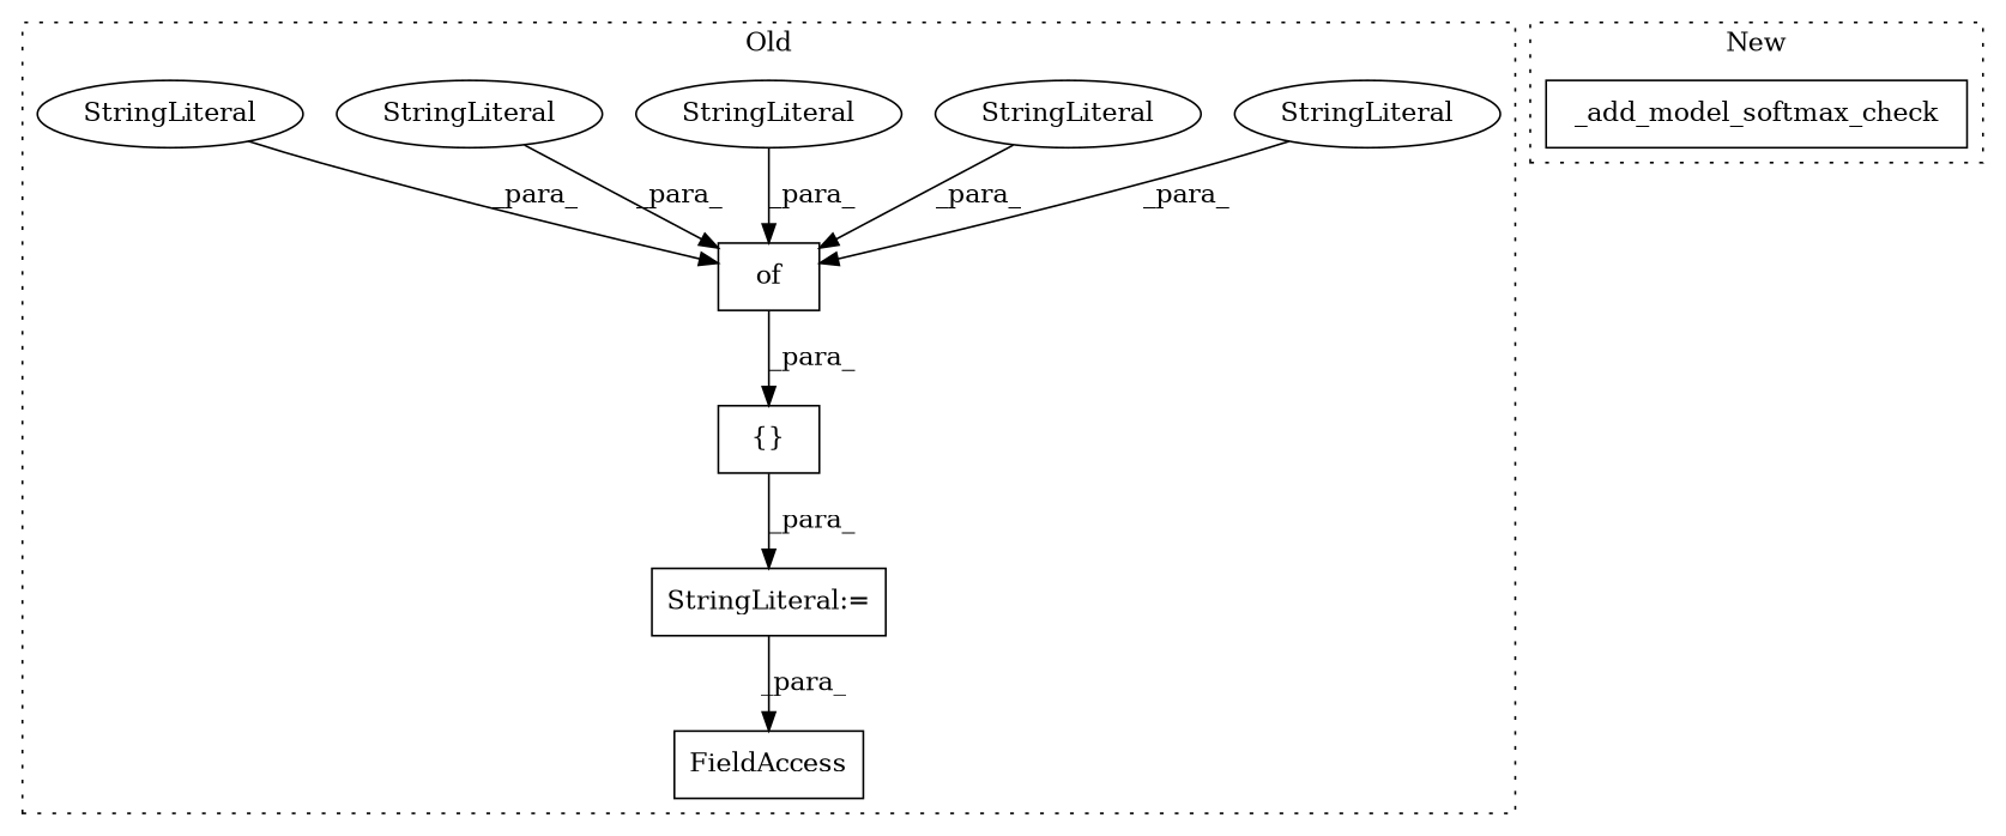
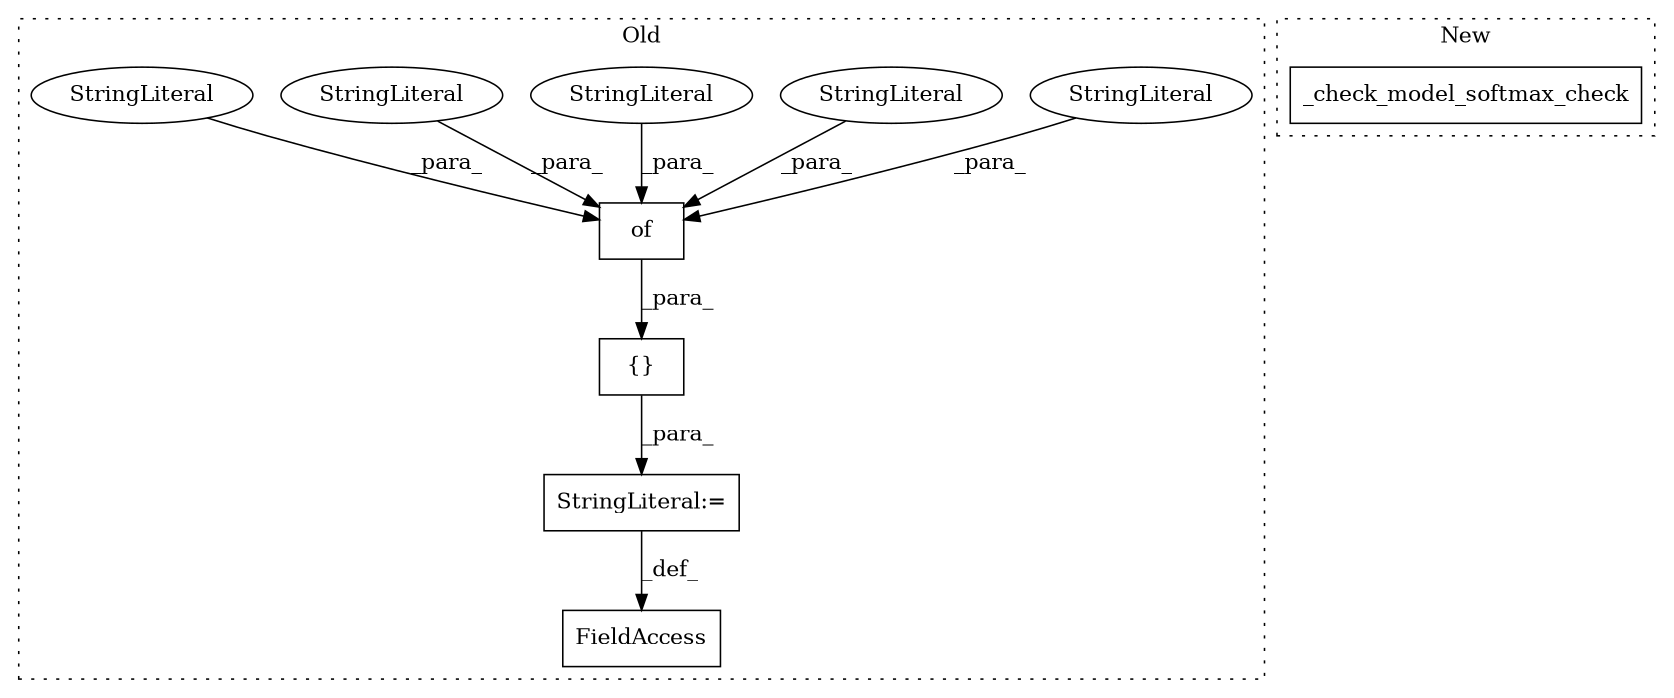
  digraph {
    node [a=45 l=9 shape=box]
    n1 [a=32 l="3,1" label=of s="1493,1665"]
    n2 [a=4 l="1,1" label="{}" s="1488,1666"]
    n3 [a=22 l=18 label=FieldAccess s=1445]
    n4 [label=StringLiteral s=1578 shape=ellipse]
    n5 [l=7 label=StringLiteral s=1496 shape=ellipse]
    n6 [l=6 label=StringLiteral s=1571 shape=ellipse]
    n7 [a=7 l=1 label="StringLiteral:=" s=1463]
    n8 [label=StringLiteral s=1588 shape=ellipse]
    n9 [l=67 label=StringLiteral s=1598 shape=ellipse]
-   n10 [a=32 l=26 label=_add_model_softmax_check s=1259]
+   n10 [a=32 l=26 label=_check_model_softmax_check s=1259]
    subgraph cluster_1 {
      label=Old
      style=dotted
      n1
      n2
      n3
      n4
      n5
      n6
      n7
      n8
      n9
    }
    subgraph cluster_2 {
      label=New
      style=dotted
      n10
    }
    n1 -> n2 [label=_para_]
    n2 -> n7 [label=_para_]
    n4 -> n1 [label=_para_]
    n5 -> n1 [label=_para_]
    n6 -> n1 [label=_para_]
-   n7 -> n3 [label=_para_]
+   n7 -> n3 [label=_def_]
    n8 -> n1 [label=_para_]
    n9 -> n1 [label=_para_]
  }
